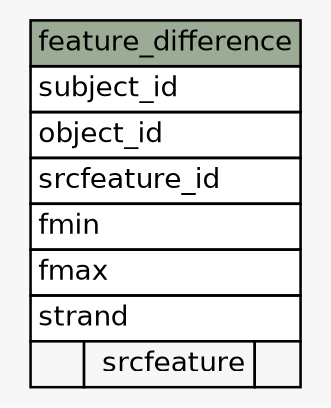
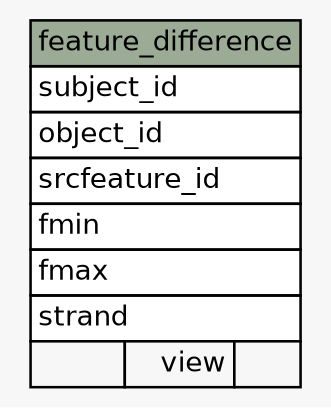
  digraph {
    bgcolor="#f7f7f7"
    fontname=Helvetica
    fontsize=11
    nodesep=0.18
    rankdir=RL
    ranksep=0.46
-   n1 [fontname=Helvetica fontsize=11 label=<     <TABLE BORDER="0" CELLBORDER="1" CELLSPACING="0" BGCOLOR="#ffffff">       <TR><TD COLSPAN="3" BGCOLOR="#9bab96" ALIGN="CENTER">feature_difference</TD></TR>       <TR><TD PORT="subject_id" COLSPAN="3" ALIGN="LEFT">subject_id</TD></TR>       <TR><TD PORT="object_id" COLSPAN="3" ALIGN="LEFT">object_id</TD></TR>       <TR><TD PORT="srcfeature_id" COLSPAN="3" ALIGN="LEFT">srcfeature_id</TD></TR>       <TR><TD PORT="fmin" COLSPAN="3" ALIGN="LEFT">fmin</TD></TR>       <TR><TD PORT="fmax" COLSPAN="3" ALIGN="LEFT">fmax</TD></TR>       <TR><TD PORT="strand" COLSPAN="3" ALIGN="LEFT">strand</TD></TR>       <TR><TD ALIGN="LEFT" BGCOLOR="#f7f7f7">  </TD><TD ALIGN="RIGHT" BGCOLOR="#f7f7f7">srcfeature</TD><TD ALIGN="RIGHT" BGCOLOR="#f7f7f7">  </TD></TR>     </TABLE>> shape=plaintext]
+   n1 [fontname=Helvetica fontsize=11 label=<     <TABLE BORDER="0" CELLBORDER="1" CELLSPACING="0" BGCOLOR="#ffffff">       <TR><TD COLSPAN="3" BGCOLOR="#9bab96" ALIGN="CENTER">feature_difference</TD></TR>       <TR><TD PORT="subject_id" COLSPAN="3" ALIGN="LEFT">subject_id</TD></TR>       <TR><TD PORT="object_id" COLSPAN="3" ALIGN="LEFT">object_id</TD></TR>       <TR><TD PORT="srcfeature_id" COLSPAN="3" ALIGN="LEFT">srcfeature_id</TD></TR>       <TR><TD PORT="fmin" COLSPAN="3" ALIGN="LEFT">fmin</TD></TR>       <TR><TD PORT="fmax" COLSPAN="3" ALIGN="LEFT">fmax</TD></TR>       <TR><TD PORT="strand" COLSPAN="3" ALIGN="LEFT">strand</TD></TR>       <TR><TD ALIGN="LEFT" BGCOLOR="#f7f7f7">  </TD><TD ALIGN="RIGHT" BGCOLOR="#f7f7f7">view</TD><TD ALIGN="RIGHT" BGCOLOR="#f7f7f7">  </TD></TR>     </TABLE>> shape=plaintext]
  }
